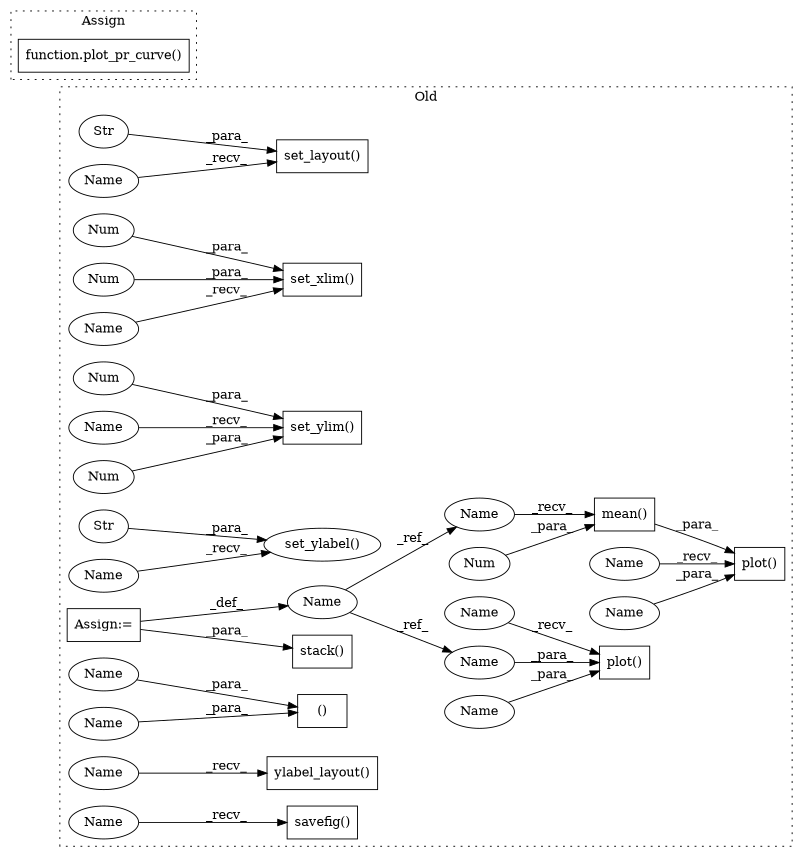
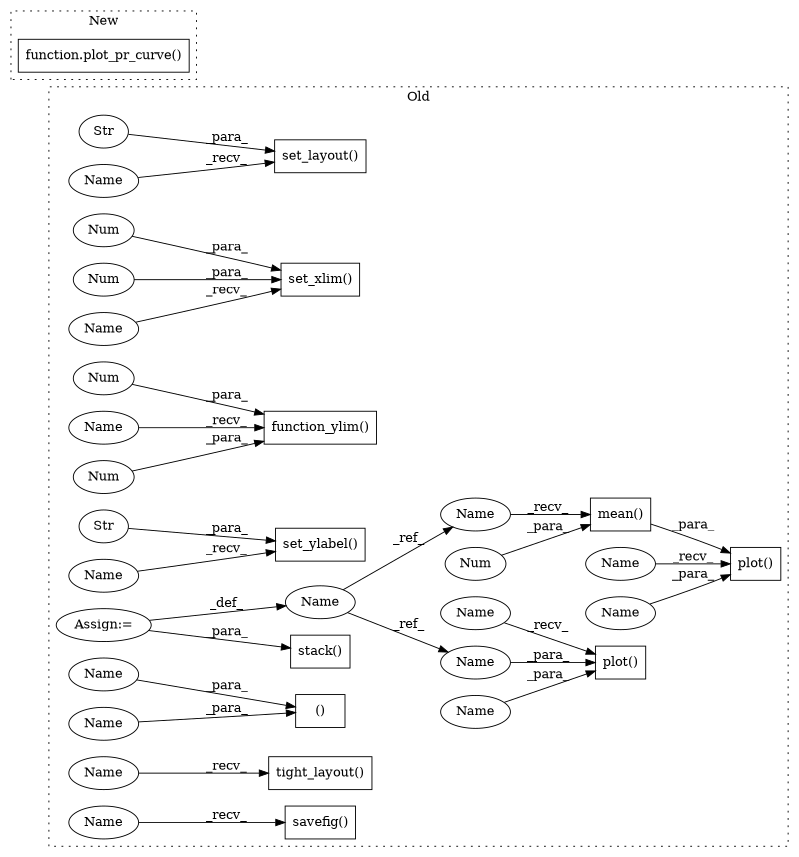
  digraph {
    rankdir=LR
    node [a=87 l=2 s=3009 shape=ellipse]
    n1 [a=75 l="12,1" label="set_xlim()" s="2936,2952" shape=box]
    n2 [a=75 l="14,1" label="set_layout()" s="2869,2891" shape=box]
    n3 [a=54 l=4 label="()" s=2628 shape=box]
    n4 [a=66 l=8 label=Str s=2883]
    n5 [a=75 l="8,30" label="plot()" s="2678,2692" shape=box]
-   n6 [a=75 l="12,1" label="set_ylim()" s="2962,2978" shape=box]
+   n6 [a=75 l="12,1" label="function_ylim()" s="2962,2978" shape=box]
    n7 [a=75 l="8,80" label="plot()" s="2758,2780" shape=box]
    n8 [label=Name s=2591]
    n9 [a=75 l="8,1" label="mean()" s="2770,2779" shape=box]
-   n10 [a=75 l="14,1" label="set_ylabel()" s="2901,2926"]
+   n10 [a=75 l="14,1" label="set_ylabel()" s="2901,2926" shape=box]
    n11 [a=66 l=11 label=Str s=2915]
-   n12 [a=75 l=18 label="ylabel_layout()" shape=box]
+   n12 [a=75 l=18 label="tight_layout()" shape=box]
    n13 [a=76 l=1 label=Num s=2778]
    n14 [a=76 l=1 label=Num s=2951]
    n15 [a=76 l=1 label=Num s=2948]
    n16 [a=76 l=1 label=Num s=2977]
    n17 [a=76 l=1 label=Num s=2974]
-   n18 [a=68 l=3 label="Assign:=" s=2593 shape=box]
+   n18 [a=68 l=3 label="Assign:=" s=2593]
    n19 [a=75 l="9,9" label="stack()" s="2596,2607" shape=box]
    n20 [a=75 l="12,10" label="savefig()" s="3036,3053" shape=box]
    n21 [label=Name s=2770]
    n22 [label=Name s=2690]
    n23 [label=Name s=2869]
    n24 [label=Name s=2758]
    n25 [label=Name s=2936]
    n26 [label=Name s=2630]
    n27 [label=Name s=2901]
    n28 [label=Name s=2962]
    n29 [label=Name s=2678]
    n30 [l=3 label=Name s=2625]
    n31 [l=3 label=Name]
    n32 [l=3 label=Name s=3036]
    n33 [label=Name s=2766]
    n34 [label=Name s=2686]
    n35 [a=75 l="14,1" label="function.plot_pr_curve()" s="2639,2680" shape=box]
    subgraph cluster_1 {
      label=Old
      style=dotted
      n1
      n2
      n3
      n4
      n5
      n6
      n7
      n8
      n9
      n10
      n11
      n12
      n13
      n14
      n15
      n16
      n17
      n18
      n19
      n20
      n21
      n22
      n23
      n24
      n25
      n26
      n27
      n28
      n29
      n30
      n31
      n32
      n33
      n34
    }
    subgraph cluster_2 {
-     label=Assign
+     label=New
      style=dotted
      n35
    }
    n4 -> n2 [label=_para_]
    n8 -> n21 [label=_ref_]
    n8 -> n22 [label=_ref_]
    n9 -> n7 [label=_para_]
    n11 -> n10 [label=_para_]
    n13 -> n9 [label=_para_]
    n14 -> n1 [label=_para_]
    n15 -> n1 [label=_para_]
    n16 -> n6 [label=_para_]
    n17 -> n6 [label=_para_]
    n18 -> n8 [label=_def_]
    n18 -> n19 [label=_para_]
    n21 -> n9 [label=_recv_]
    n22 -> n5 [label=_para_]
    n23 -> n2 [label=_recv_]
    n24 -> n7 [label=_recv_]
    n25 -> n1 [label=_recv_]
    n26 -> n3 [label=_para_]
    n27 -> n10 [label=_recv_]
    n28 -> n6 [label=_recv_]
    n29 -> n5 [label=_recv_]
    n30 -> n3 [label=_para_]
    n31 -> n12 [label=_recv_]
    n32 -> n20 [label=_recv_]
    n33 -> n7 [label=_para_]
    n34 -> n5 [label=_para_]
  }
